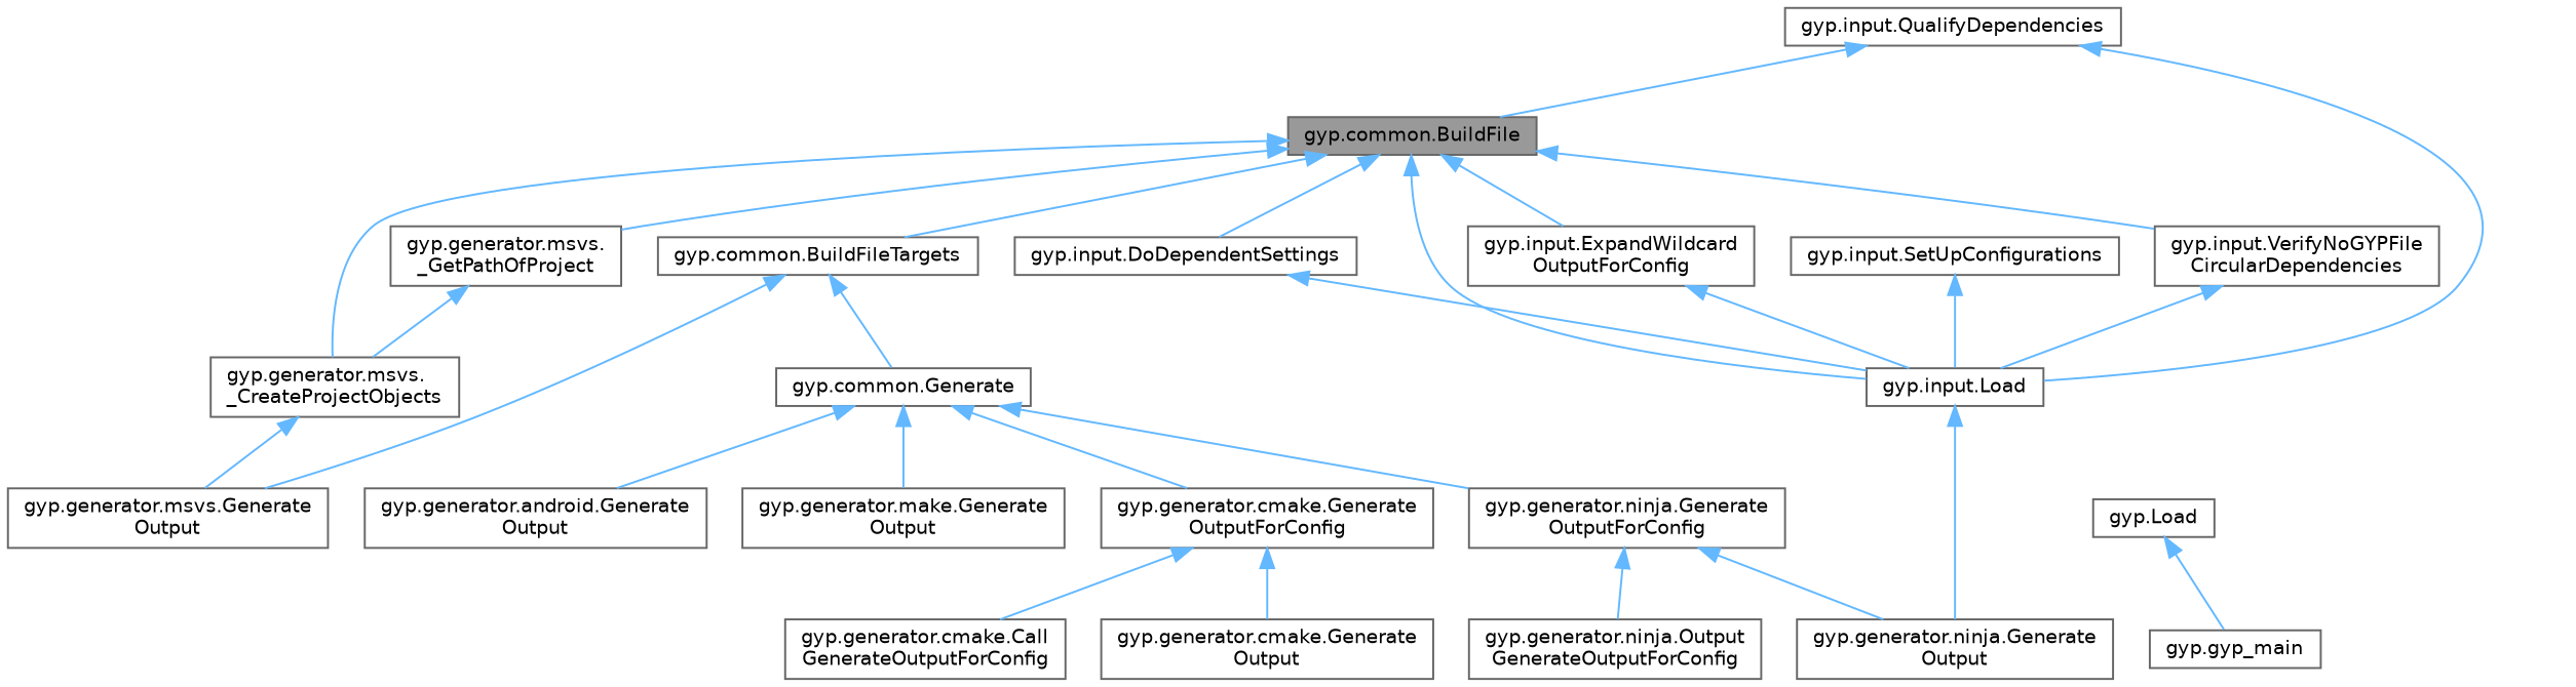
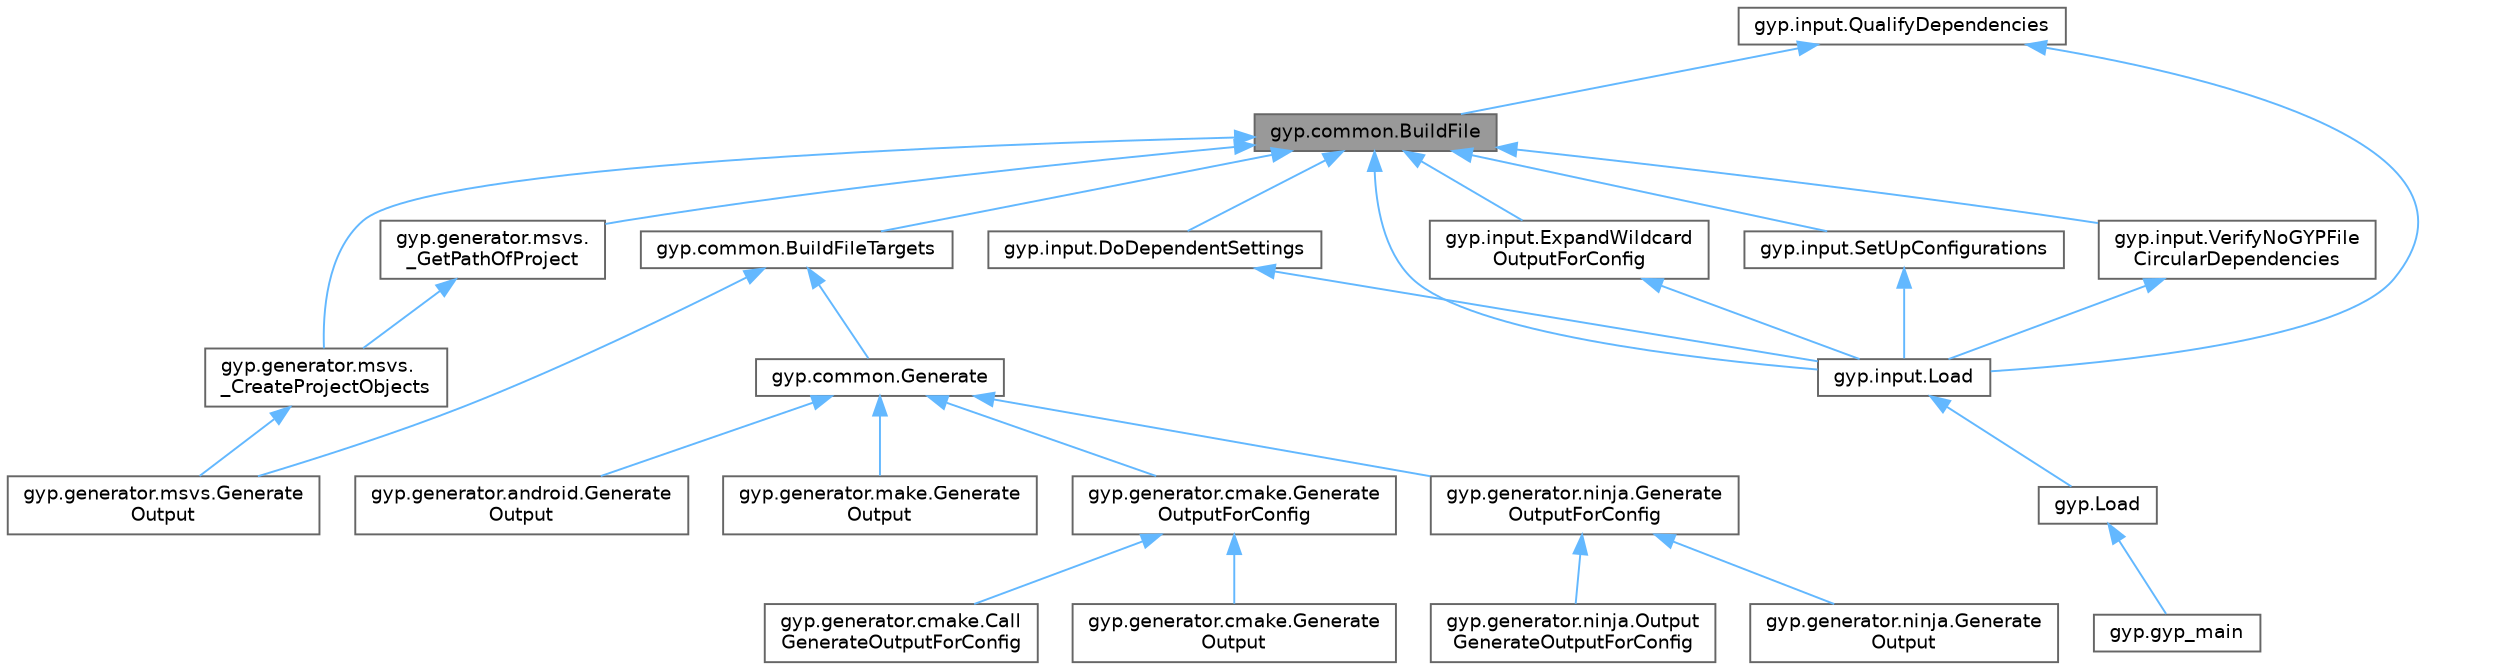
  digraph {
    rankdir=TB
    node [color=grey40 fillcolor=white fontname=Helvetica fontsize=10 shape=box style=filled]
    edge [color=steelblue1 dir=back fontname=Helvetica fontsize=10 labelfontname=Helvetica labelfontsize=10 style=solid]
    n1 [color=gray40 fillcolor=grey60 fontcolor=black height=0.2 label="gyp.common.BuildFile" width=0.4]
    n2 [height=0.2 label="gyp.generator.msvs.\l_CreateProjectObjects" width=0.4]
    n3 [height=0.2 label="gyp.generator.msvs.\l_GetPathOfProject" width=0.4]
    n4 [height=0.2 label="gyp.common.BuildFileTargets" width=0.4]
    n5 [height=0.2 label="gyp.input.DoDependentSettings" width=0.4]
    n6 [height=0.2 label="gyp.input.Load" width=0.4]
    n7 [height=0.2 label="gyp.input.ExpandWildcard\lOutputForConfig" width=0.4]
    n8 [height=0.2 label="gyp.input.SetUpConfigurations" width=0.4]
    n9 [height=0.2 label="gyp.input.VerifyNoGYPFile\lCircularDependencies" width=0.4]
    n10 [height=0.2 label="gyp.generator.msvs.Generate\lOutput" width=0.4]
    n11 [height=0.2 label="gyp.common.Generate" width=0.4]
    n12 [height=0.2 label="gyp.Load" width=0.4]
    n13 [height=0.2 label="gyp.input.QualifyDependencies" width=0.4]
    n14 [height=0.2 label="gyp.generator.android.Generate\lOutput" width=0.4]
    n15 [height=0.2 label="gyp.generator.make.Generate\lOutput" width=0.4]
    n16 [height=0.2 label="gyp.generator.cmake.Generate\lOutputForConfig" width=0.4]
    n17 [height=0.2 label="gyp.generator.ninja.Generate\lOutputForConfig" width=0.4]
    n18 [height=0.2 label="gyp.generator.cmake.Call\lGenerateOutputForConfig" width=0.4]
    n19 [height=0.2 label="gyp.generator.cmake.Generate\lOutput" width=0.4]
    n20 [height=0.2 label="gyp.generator.ninja.Output\lGenerateOutputForConfig" width=0.4]
    n21 [height=0.2 label="gyp.generator.ninja.Generate\lOutput" width=0.4]
    n22 [height=0.2 label="gyp.gyp_main" width=0.4]
    n1 -> n2
    n1 -> n3
    n1 -> n4
    n1 -> n5
    n1 -> n6
    n1 -> n7
+   n1 -> n8
    n1 -> n9
    n2 -> n10
    n3 -> n2
    n4 -> n10
    n4 -> n11
    n5 -> n6
-   n6 -> n21
+   n6 -> n12
    n7 -> n6
    n8 -> n6
    n9 -> n6
    n11 -> n14
    n11 -> n15
    n11 -> n16
    n11 -> n17
    n12 -> n22
    n13 -> n1
    n13 -> n6
    n16 -> n18
    n16 -> n19
    n17 -> n20
    n17 -> n21
  }
